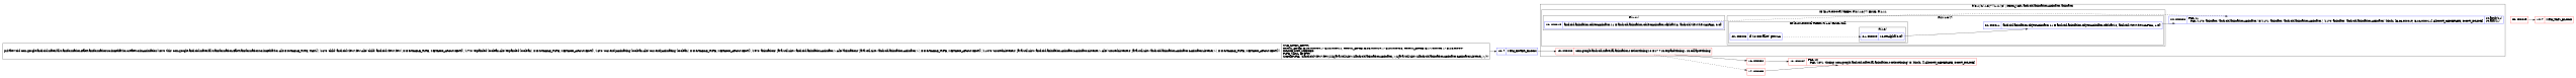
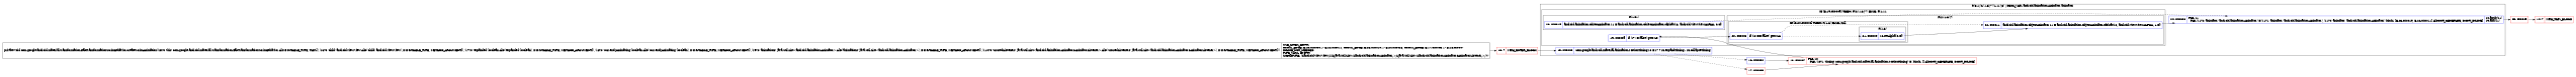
  digraph {
    rankdir=LR
    node [color=blue shape=record]
    n1 [label="{21\:\ 0x000e|r6.setAlpha(0.0f)\l}"]
    n2 [label="{20\:\ 0x000c|if (r8 == false) goto L6\l}"]
    n3 [label="{22\:\ 0x0011|android.animation.ObjectAnimator r1 = android.animation.ObjectAnimator.ofFloat(r6, android.view.View.ALPHA, 1.0f)\l}"]
    n4 [label="{23\:\ 0x001e|android.animation.ObjectAnimator r1 = android.animation.ObjectAnimator.ofFloat(r6, android.view.View.ALPHA, 0.0f)\l}"]
-   n6 [color=red label="{15\:\ 0x0000|com.google.android.material.animation.MotionTiming r0 = r7 ? r5.expandTiming : r5.collapseTiming\l}"]
+   n5 [label="{19\:\ 0x000a|if (r7 != false) goto L5\l}"]
+   n6 [label="{15\:\ 0x0000|com.google.android.material.animation.MotionTiming r0 = r7 ? r5.expandTiming : r5.collapseTiming\l}"]
    n7 [label="{24\:\ 0x0028|PHI: r1 \l  PHI: (r1v2 'animator' android.animation.Animator) = (r1v1 'animator' android.animation.Animator), (r1v4 'animator' android.animation.Animator) binds: [B:23:0x001e, B:22:0x0011] A[DONT_GENERATE, DONT_INLINE]\l|r0.apply(r1)\lr9.add(r1)\l}"]
-   n8 [color=red label="{16\:\ 0x0002}"]
+   n8 [label="{16\:\ 0x0002}"]
    n9 [color=red label="{17\:\ 0x0005}"]
    n10 [color=red label="{25\:\ 0x002e}"]
    n11 [color=red label="{18\:\ 0x0007|PHI: r0 \l  PHI: (r0v1 'timing' com.google.android.material.animation.MotionTiming) =  binds: [] A[DONT_GENERATE, DONT_INLINE]\l}"]
    n12 [color=red label="{14\:\ ?|MTH_THIS_BLOCK\l}"]
-   n13 [label="{13\:\ ?|MTH_ENTER_BLOCK\l}"]
+   n13 [color=red label="{13\:\ ?|MTH_ENTER_BLOCK\l}"]
    n14 [label="{private void com.google.android.material.transformation.FabTransformationScrimBehavior.createScrimAnimation((r5v0 'this' com.google.android.material.transformation.FabTransformationScrimBehavior A[IMMUTABLE_TYPE, THIS]), (r6v0 'child' android.view.View A[D('child' android.view.View), IMMUTABLE_TYPE, METHOD_ARGUMENT]), (r7v0 'expanded' boolean A[D('expanded' boolean), IMMUTABLE_TYPE, METHOD_ARGUMENT]), (r8v0 'currentlyAnimating' boolean A[D('currentlyAnimating' boolean), IMMUTABLE_TYPE, METHOD_ARGUMENT]), (r9v0 'animations' java.util.List\<android.animation.Animator\> A[D('animations' java.util.List\<android.animation.Animator\>), IMMUTABLE_TYPE, METHOD_ARGUMENT]), (r10v0 'unusedListeners' java.util.List\<android.animation.Animator$AnimatorListener\> A[D('unusedListeners' java.util.List\<android.animation.Animator$AnimatorListener\>), IMMUTABLE_TYPE, METHOD_ARGUMENT]))  | USE_LINES_HINTS\lCROSS_EDGE: B:20:0x000c \-\> B:22:0x0011, CROSS_EDGE: B:23:0x001e \-\> B:24:0x0028, CROSS_EDGE: B:17:0x0005 \-\> B:18:0x0007\lINLINE_NOT_NEEDED\lTYPE_VARS: EMPTY\lSIGNATURE: (Landroid\/view\/View;ZZLjava\/util\/List\<Landroid\/animation\/Animator;\>;Ljava\/util\/List\<Landroid\/animation\/Animator$AnimatorListener;\>;)V\l}" color=""]
    subgraph cluster_1 {
      label="R(3:1|(2:(1:6)|7)(1:11)|8) | DECL_VAR: android.animation.Animator animator\l"
      n6
      n7
      subgraph cluster_2 {
        label="IF [B:19:0x000a] THEN: R(2:(1:6)|7) ELSE: R(1:11)"
+       n5
        subgraph cluster_3 {
          label="R(2:(1:6)|7)"
          n3
          subgraph cluster_4 {
            label="IF [B:20:0x000c] THEN: R(1:6) ELSE: null"
            n2
            subgraph cluster_5 {
              label="R(1:6)"
              n1
            }
          }
        }
        subgraph cluster_6 {
-         label="R(1:11)"
+         label="R(1:51)"
          n4
        }
      }
    }
    n1 -> n3
    n2 -> n1 [style=dashed]
+   n2 -> n3 [style=dashed]
    n3 -> n7
    n4 -> n7 [style=dashed]
-   n6 -> n8
+   n5 -> n2
+   n6 -> n8 [style=dashed]
    n6 -> n9 [style=dashed]
+   n7 -> n10
    n8 -> n11
    n9 -> n11
    n10 -> n12
+   n11 -> n5
    n13 -> n6
    n14 -> n13
  }
